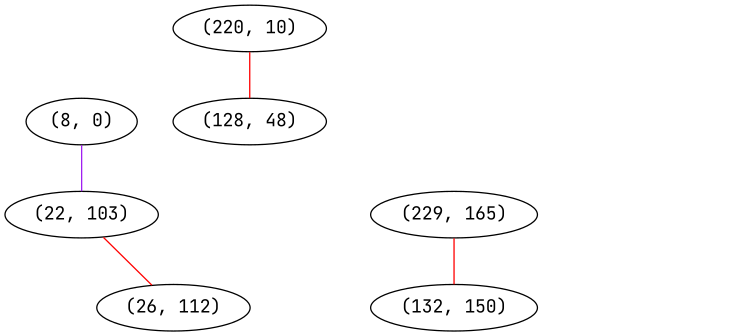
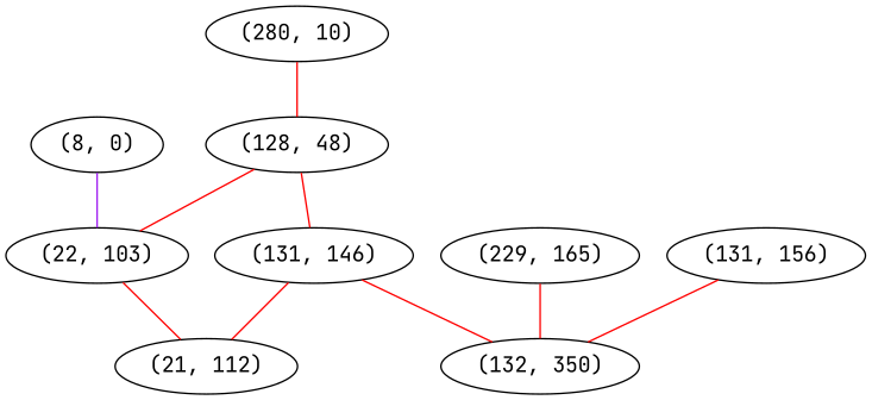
  graph {
    fontname="JetBrains Mono"
    node [fontname="JetBrains Mono"]
    edge [color=red fontname="JetBrains Mono" weight=1]
    n1 [label="(8, 0)"]
    n2 [label="(22, 103)"]
-   "(21, 112)" [label="(26, 112)"]
+   "(21, 112)"
    n4 [label="(229, 165)"]
-   "(132, 150)"
+   "(132, 150)" [label="(132, 350)"]
    n6 [label="(128, 48)"]
-   "(220, 10)"
+   "(220, 10)" [label="(280, 10)"]
+   "(131, 146)"
+   "(131, 156)"
    n1 -- n2 [color=purple weight=4]
    n2 -- "(21, 112)"
    n4 -- "(132, 150)"
+   n6 -- n2
+   n6 -- "(131, 146)"
    "(220, 10)" -- n6
+   "(131, 146)" -- "(21, 112)"
+   "(131, 146)" -- "(132, 150)"
+   "(131, 156)" -- "(132, 150)"
  }
